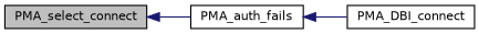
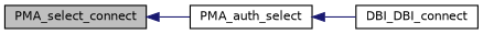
  digraph {
    rankdir=LR
    node [color=black fillcolor=white fontname=Helvetica fontsize=10 shape=record style=filled]
    edge [color=midnightblue dir=back fontname=Helvetica fontsize=10 labelfontname=Helvetica labelfontsize=10 style=solid]
    n1 [fillcolor=grey75 fontcolor=black height=0.2 label=PMA_select_connect width=0.4]
-   n2 [height=0.2 label=PMA_auth_fails width=0.4]
-   n3 [height=0.2 label=PMA_DBI_connect width=0.4]
+   n2 [height=0.2 label=PMA_auth_select width=0.4]
+   n3 [height=0.2 label=DBI_DBI_connect width=0.4]
    n1 -> n2
    n2 -> n3
  }
